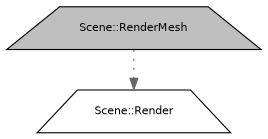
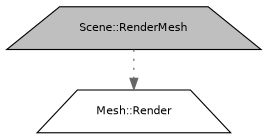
  digraph {
    rankdir=TB
    node [color=black fontname=Helvetica fontsize=10 shape=trapezium style=filled]
    n1 [fillcolor=grey75 fontcolor=black height=0.2 label="Scene::RenderMesh" width=0.4]
-   n2 [fillcolor=white height=0.2 label="Scene::Render" width=0.4]
+   n2 [fillcolor=white height=0.2 label="Mesh::Render" width=0.4]
    n1 -> n2 [color=gray40 fontname=Helvetica fontsize=10 labelfontname=Helvetica labelfontsize=10 style=dotted]
  }
